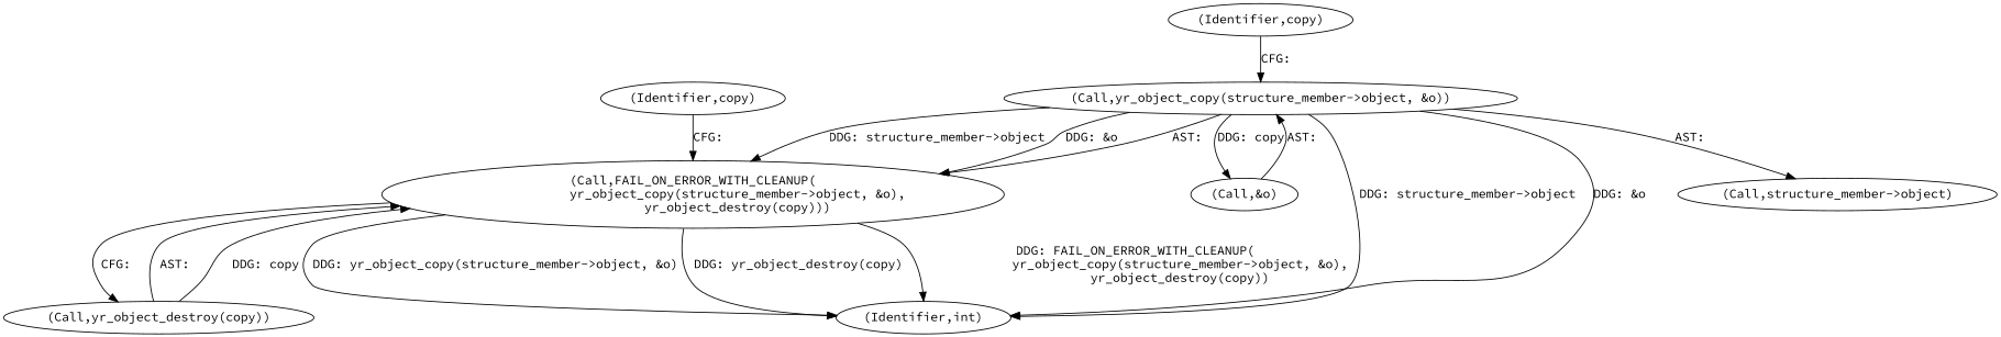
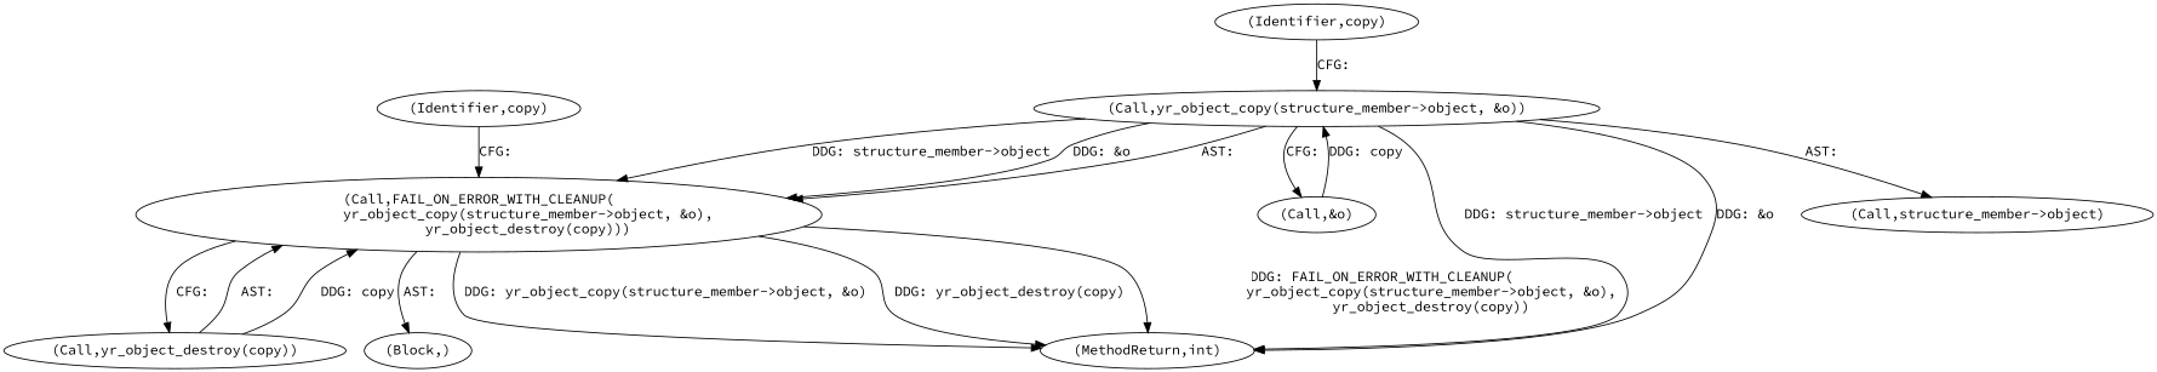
  digraph {
    fontname="Source Code Pro"
    node [fontname="Source Code Pro"]
    edge [fontname="Source Code Pro"]
    n1 [label="(Call,yr_object_copy(structure_member->object, &o))"]
    n2 [label="(Call,FAIL_ON_ERROR_WITH_CLEANUP(\n            yr_object_copy(structure_member->object, &o),\n            yr_object_destroy(copy)))"]
    n3 [label="(Call,&o)"]
-   n4 [label="(Identifier,int)"]
+   n4 [label="(MethodReturn,int)"]
    n5 [label="(Call,structure_member->object)"]
    n6 [label="(Call,yr_object_destroy(copy))"]
+   n7 [label="(Block,)"]
    n8 [label="(Identifier,copy)"]
    n9 [label="(Identifier,copy)"]
    n1 -> n2 [label="AST: "]
    n1 -> n2 [label="DDG: structure_member->object"]
    n1 -> n2 [label="DDG: &o"]
-   n1 -> n3 [label="DDG: copy"]
+   n1 -> n3 [label="CFG: "]
    n1 -> n4 [label="DDG: structure_member->object"]
    n1 -> n4 [label="DDG: &o"]
    n1 -> n5 [label="AST: "]
    n2 -> n4 [label="DDG: yr_object_destroy(copy)"]
    n2 -> n4 [label="DDG: FAIL_ON_ERROR_WITH_CLEANUP(\n            yr_object_copy(structure_member->object, &o),\n            yr_object_destroy(copy))"]
    n2 -> n4 [label="DDG: yr_object_copy(structure_member->object, &o)"]
    n2 -> n6 [label="CFG: "]
-   n3 -> n1 [label="AST: "]
+   n2 -> n7 [label="AST: "]
+   n3 -> n1 [label="DDG: copy"]
    n6 -> n2 [label="AST: "]
    n6 -> n2 [label="DDG: copy"]
    n8 -> n1 [label="CFG: "]
    n9 -> n2 [label="CFG: "]
  }
